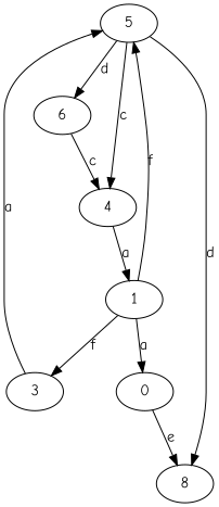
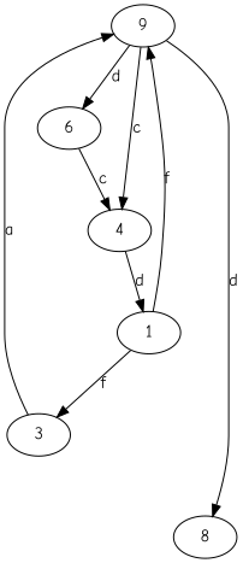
  strict digraph {
    fontname="Comic Neue"
    node [fontname="Comic Neue"]
    edge [fontname="Comic Neue"]
-   0
    8
    1
    3
-   9 [label=5]
+   9
    4
    6
-   0 -> 8 [label=e]
-   1 -> 0 [label=a]
    1 -> 3 [label=f]
    1 -> 9 [label=f]
    3 -> 9 [label=a]
    9 -> 8 [label=d]
    9 -> 4 [label=c]
    9 -> 6 [label=d]
-   4 -> 1 [label=a]
+   4 -> 1 [label=d]
    6 -> 4 [label=c]
  }
